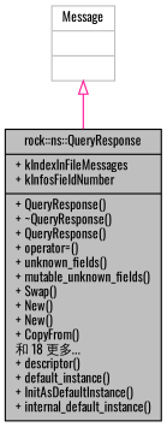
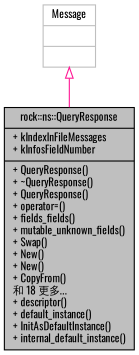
  digraph {
    fontname=Oswald
    node [fontname=Oswald fontsize=10 shape=record style=filled]
-   n1 [color=black fillcolor=grey75 fontcolor=black height=0.2 label="{rock::ns::QueryResponse\n|+ kIndexInFileMessages\l+ kInfosFieldNumber\l|+ QueryResponse()\l+ ~QueryResponse()\l+ QueryResponse()\l+ operator=()\l+ unknown_fields()\l+ mutable_unknown_fields()\l+ Swap()\l+ New()\l+ New()\l+ CopyFrom()\l和 18 更多...\l+ descriptor()\l+ default_instance()\l+ InitAsDefaultInstance()\l+ internal_default_instance()\l}" width=0.4]
+   n1 [color=black fillcolor=grey75 fontcolor=black height=0.2 label="{rock::ns::QueryResponse\n|+ kIndexInFileMessages\l+ kInfosFieldNumber\l|+ QueryResponse()\l+ ~QueryResponse()\l+ QueryResponse()\l+ operator=()\l+ fields_fields()\l+ mutable_unknown_fields()\l+ Swap()\l+ New()\l+ New()\l+ CopyFrom()\l和 18 更多...\l+ descriptor()\l+ default_instance()\l+ InitAsDefaultInstance()\l+ internal_default_instance()\l}" width=0.4]
    n2 [color=grey75 fillcolor=white height=0.2 label="{Message\n||}" width=0.4]
    n2 -> n1 [arrowtail=onormal color=deeppink dir=back fontname=Oswald fontsize=10 labelfontname=Helvetica labelfontsize=10 style=solid]
  }
